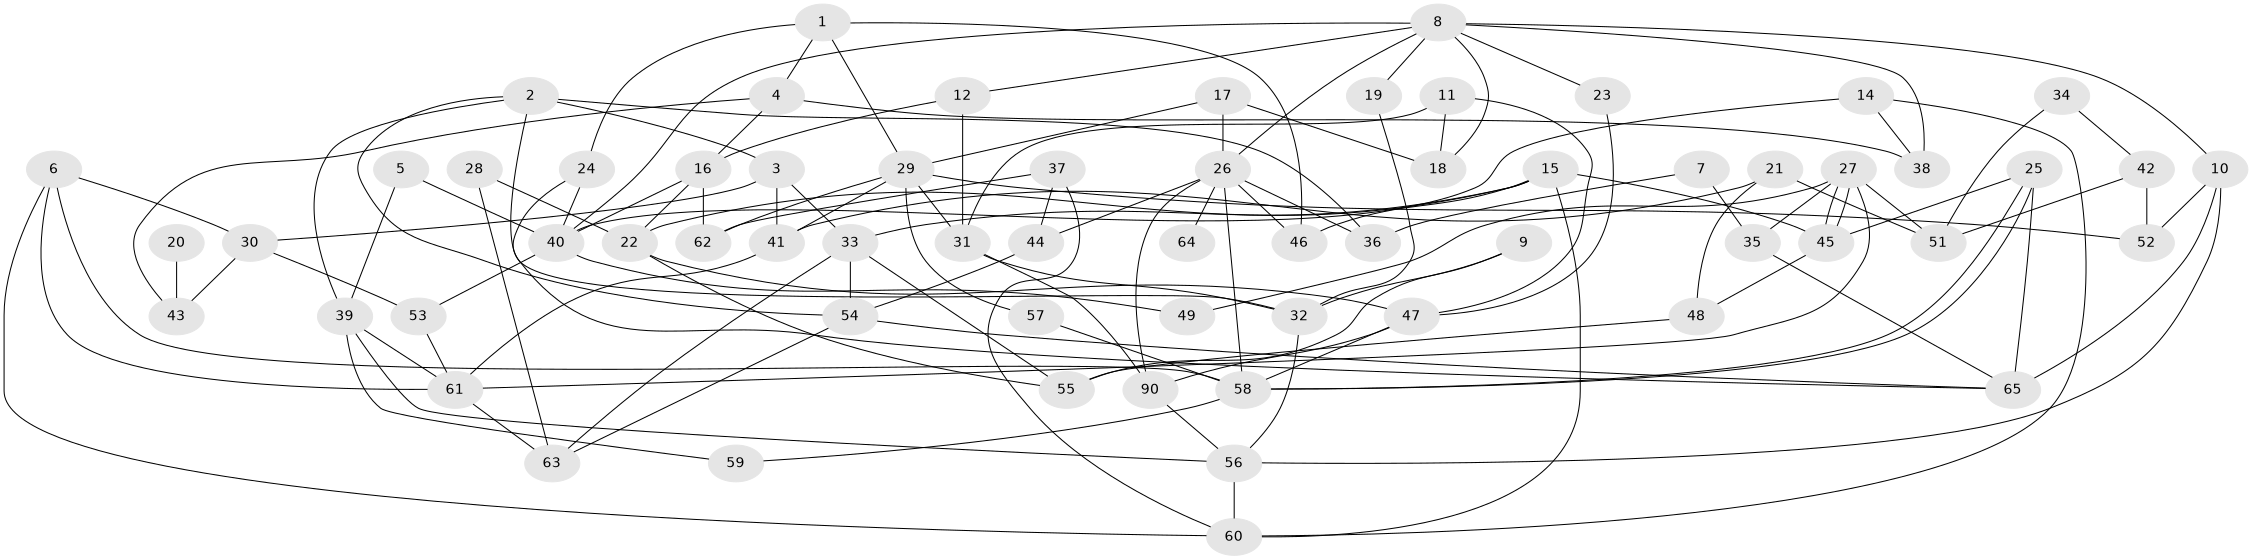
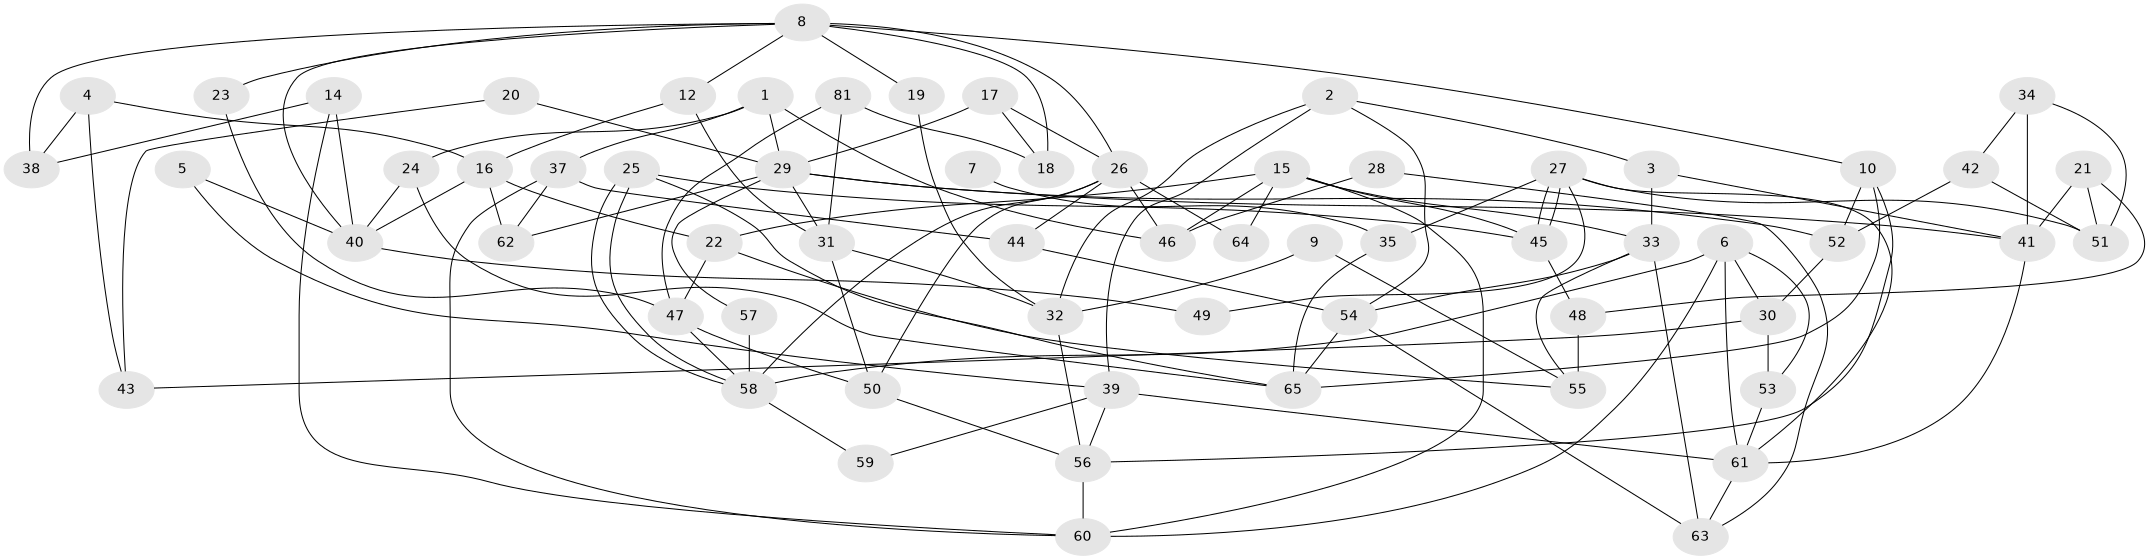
  graph {
    fontname="DejaVu Sans"
    node [color=gray90 fontname="DejaVu Sans" style=filled]
    edge [fontname="DejaVu Sans"]
    1
    4
    24
    29
    46
    16
    38
    43
    40
    65
    41
    52
    31
    62
    57
    2
    3
    32
-   36
    39
    54
    30
    33
    56
    61
    59
    63
    53
    55
    22
    5
    49
    6
    58
    60
    7
    35
    8
    10
    12
    18
    19
    23
    26
    47
    64
    44
-   50 [label=90]
+   50
    9
-   11
+   11 [label=81]
    28
    14
    15
    45
    48
    17
    20
    21
    51
    25
    27
    34
    42
    37
-   1 -- 4
+   1 -- 37
    1 -- 24
    1 -- 29
    1 -- 46
    4 -- 16
    4 -- 38
    4 -- 43
    24 -- 40
    24 -- 65
    29 -- 41
    29 -- 52
    29 -- 31
    29 -- 62
    29 -- 57
    16 -- 40
    16 -- 62
    16 -- 22
-   40 -- 53
+   6 -- 53
    40 -- 49
    41 -- 61
    31 -- 32
    31 -- 50
    57 -- 58
    2 -- 3
    2 -- 32
-   2 -- 36
    2 -- 39
    2 -- 54
    3 -- 41
-   3 -- 30
+   52 -- 30
    3 -- 33
    32 -- 56
    39 -- 56
    39 -- 61
    39 -- 59
    54 -- 65
    54 -- 63
    30 -- 43
    30 -- 53
    33 -- 54
    33 -- 63
    33 -- 55
    56 -- 60
    61 -- 63
    53 -- 61
    22 -- 55
    22 -- 47
    5 -- 40
    5 -- 39
    6 -- 30
    6 -- 61
    6 -- 58
    6 -- 60
    58 -- 59
-   7 -- 36
    7 -- 35
    35 -- 65
    8 -- 38
    8 -- 40
    8 -- 10
    8 -- 12
    8 -- 18
    8 -- 19
    8 -- 23
    8 -- 26
    10 -- 65
    10 -- 52
    10 -- 56
    12 -- 16
    12 -- 31
    19 -- 32
    23 -- 47
    26 -- 46
-   26 -- 36
    26 -- 58
    26 -- 64
    26 -- 44
    26 -- 50
    47 -- 58
    47 -- 50
    44 -- 54
    50 -- 56
    9 -- 32
    9 -- 55
    11 -- 31
    11 -- 18
    11 -- 47
-   28 -- 22
+   28 -- 46
    28 -- 63
    14 -- 38
    14 -- 40
    14 -- 60
    15 -- 46
    15 -- 33
    15 -- 22
    15 -- 60
+   15 -- 64
    15 -- 45
    45 -- 48
    48 -- 55
    17 -- 29
    17 -- 18
    17 -- 26
+   20 -- 29
    20 -- 43
    21 -- 41
    21 -- 48
    21 -- 51
    25 -- 65
    25 -- 58
    25 -- 58
    25 -- 45
    27 -- 61
    27 -- 49
    27 -- 35
    27 -- 45
    27 -- 45
    27 -- 51
+   34 -- 41
    34 -- 51
    34 -- 42
    42 -- 52
    42 -- 51
    37 -- 62
    37 -- 60
    37 -- 44
  }
